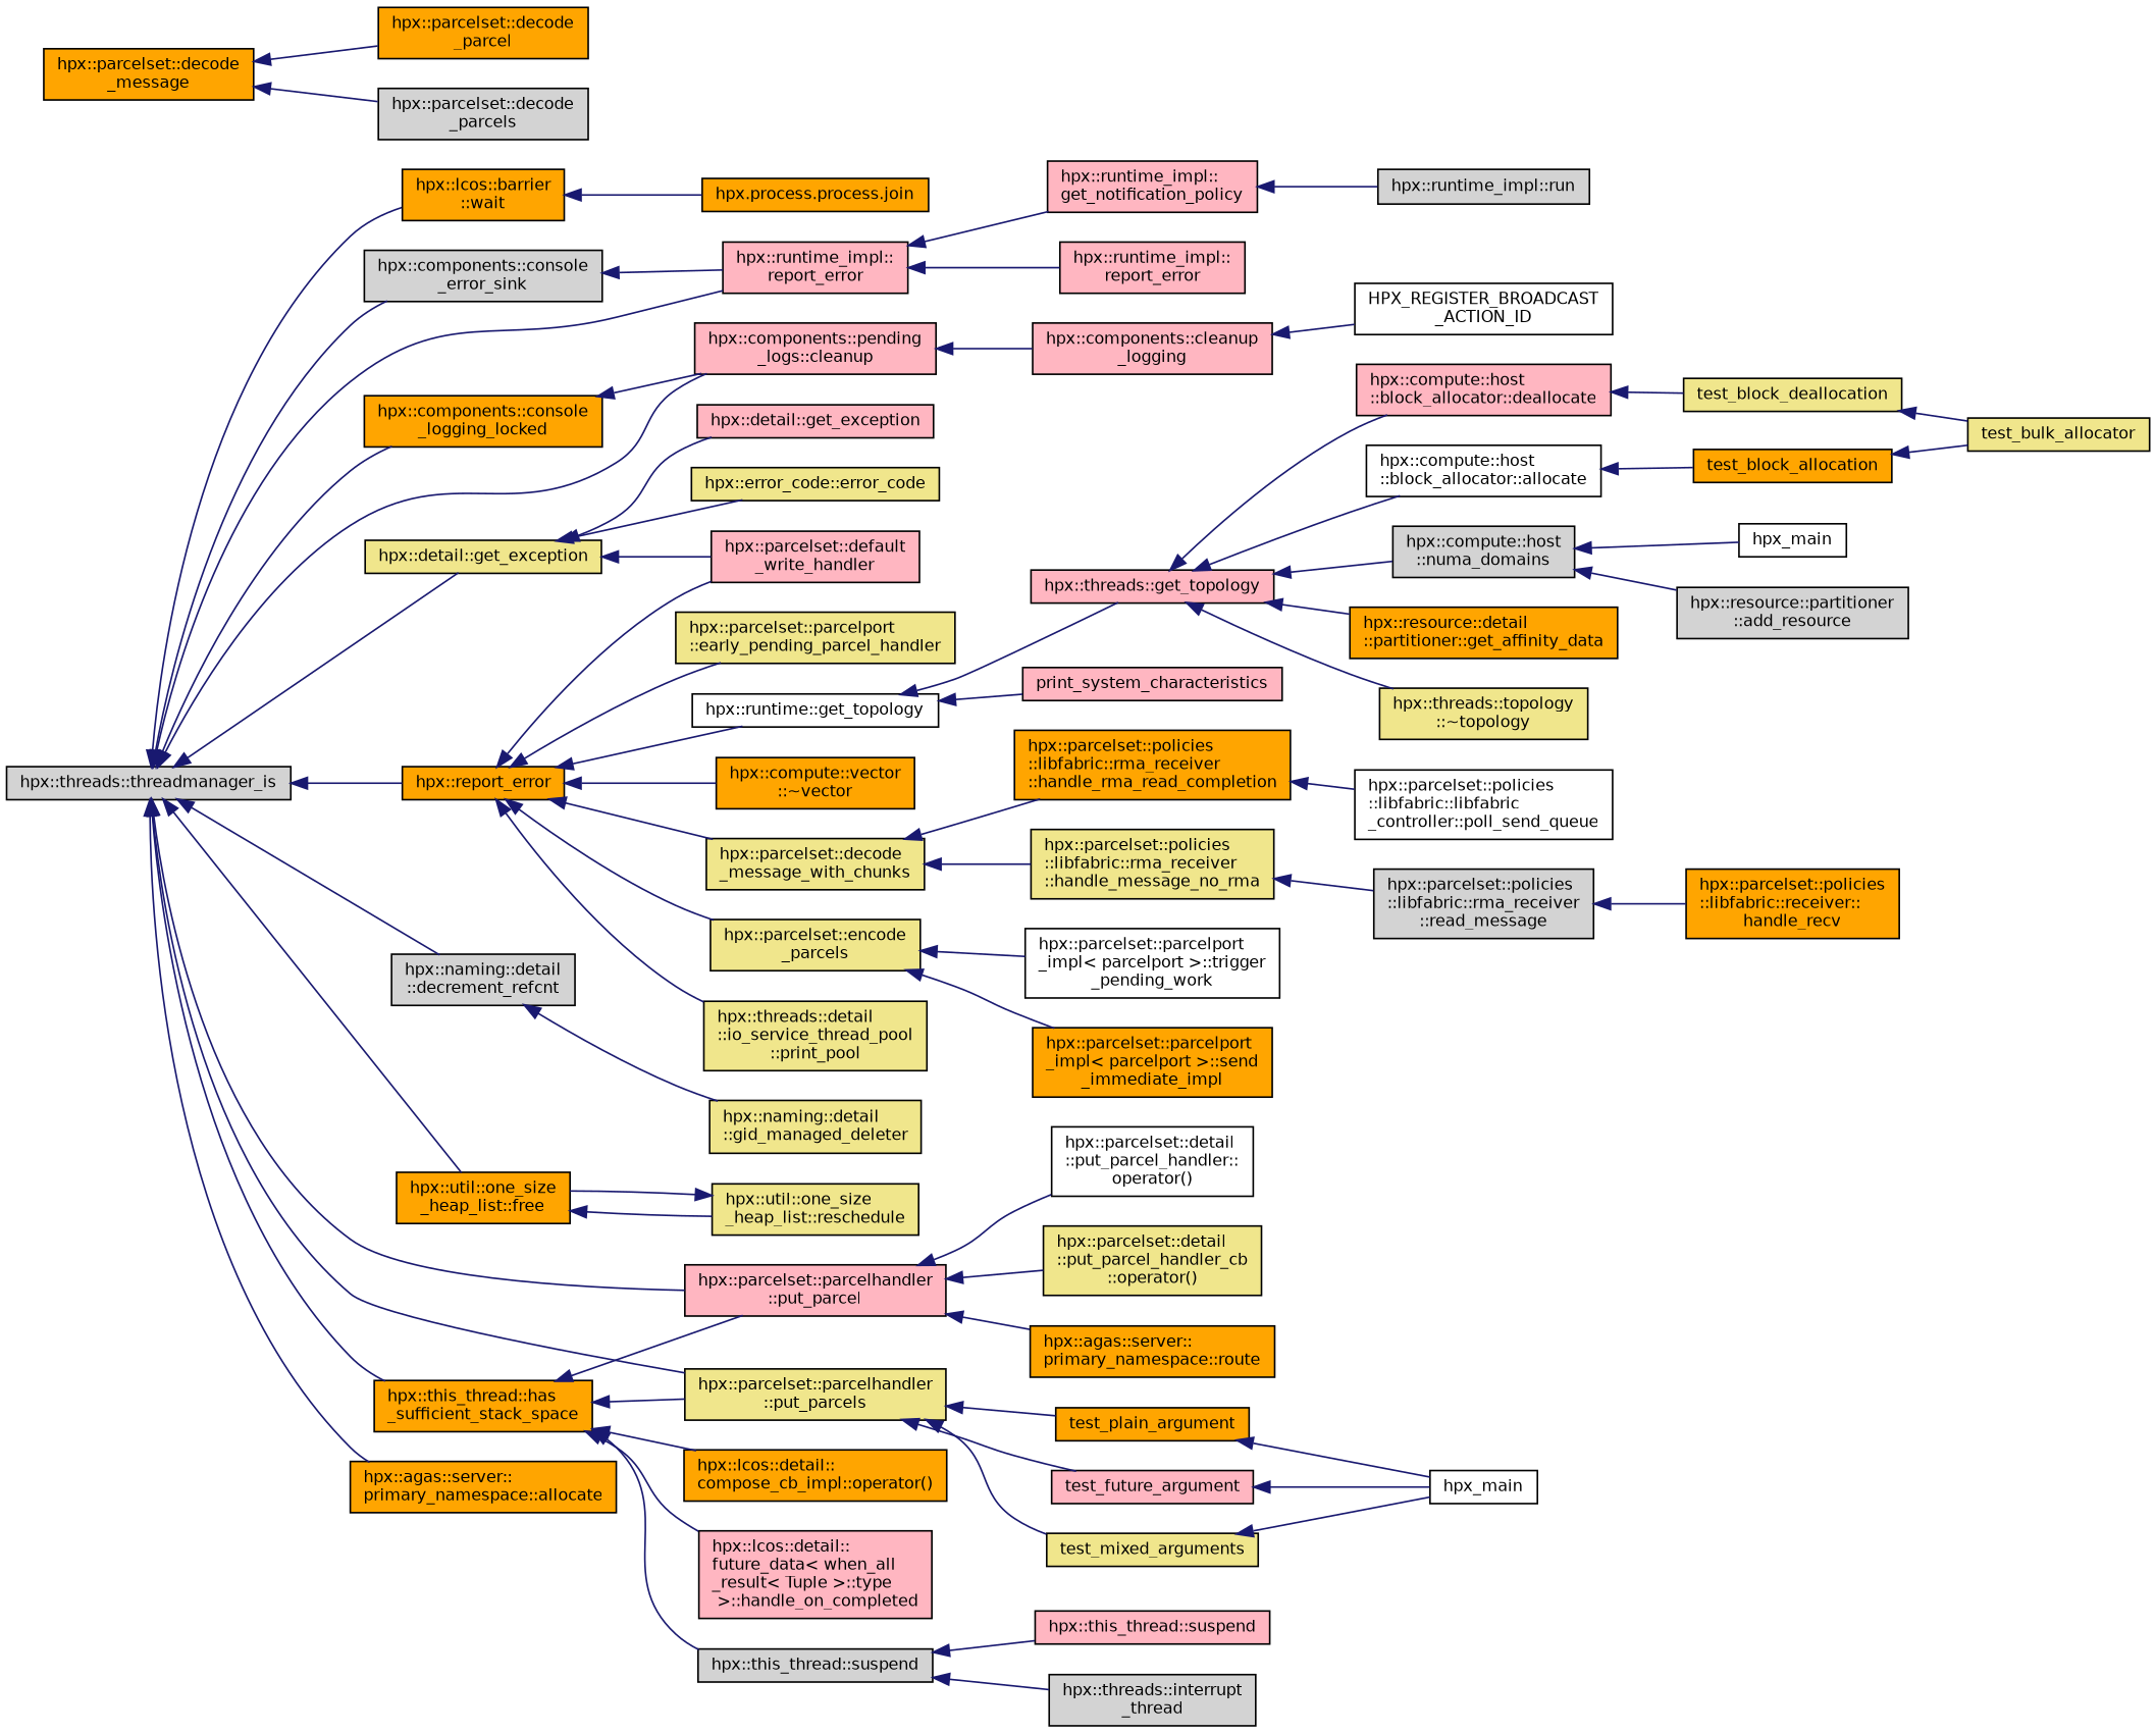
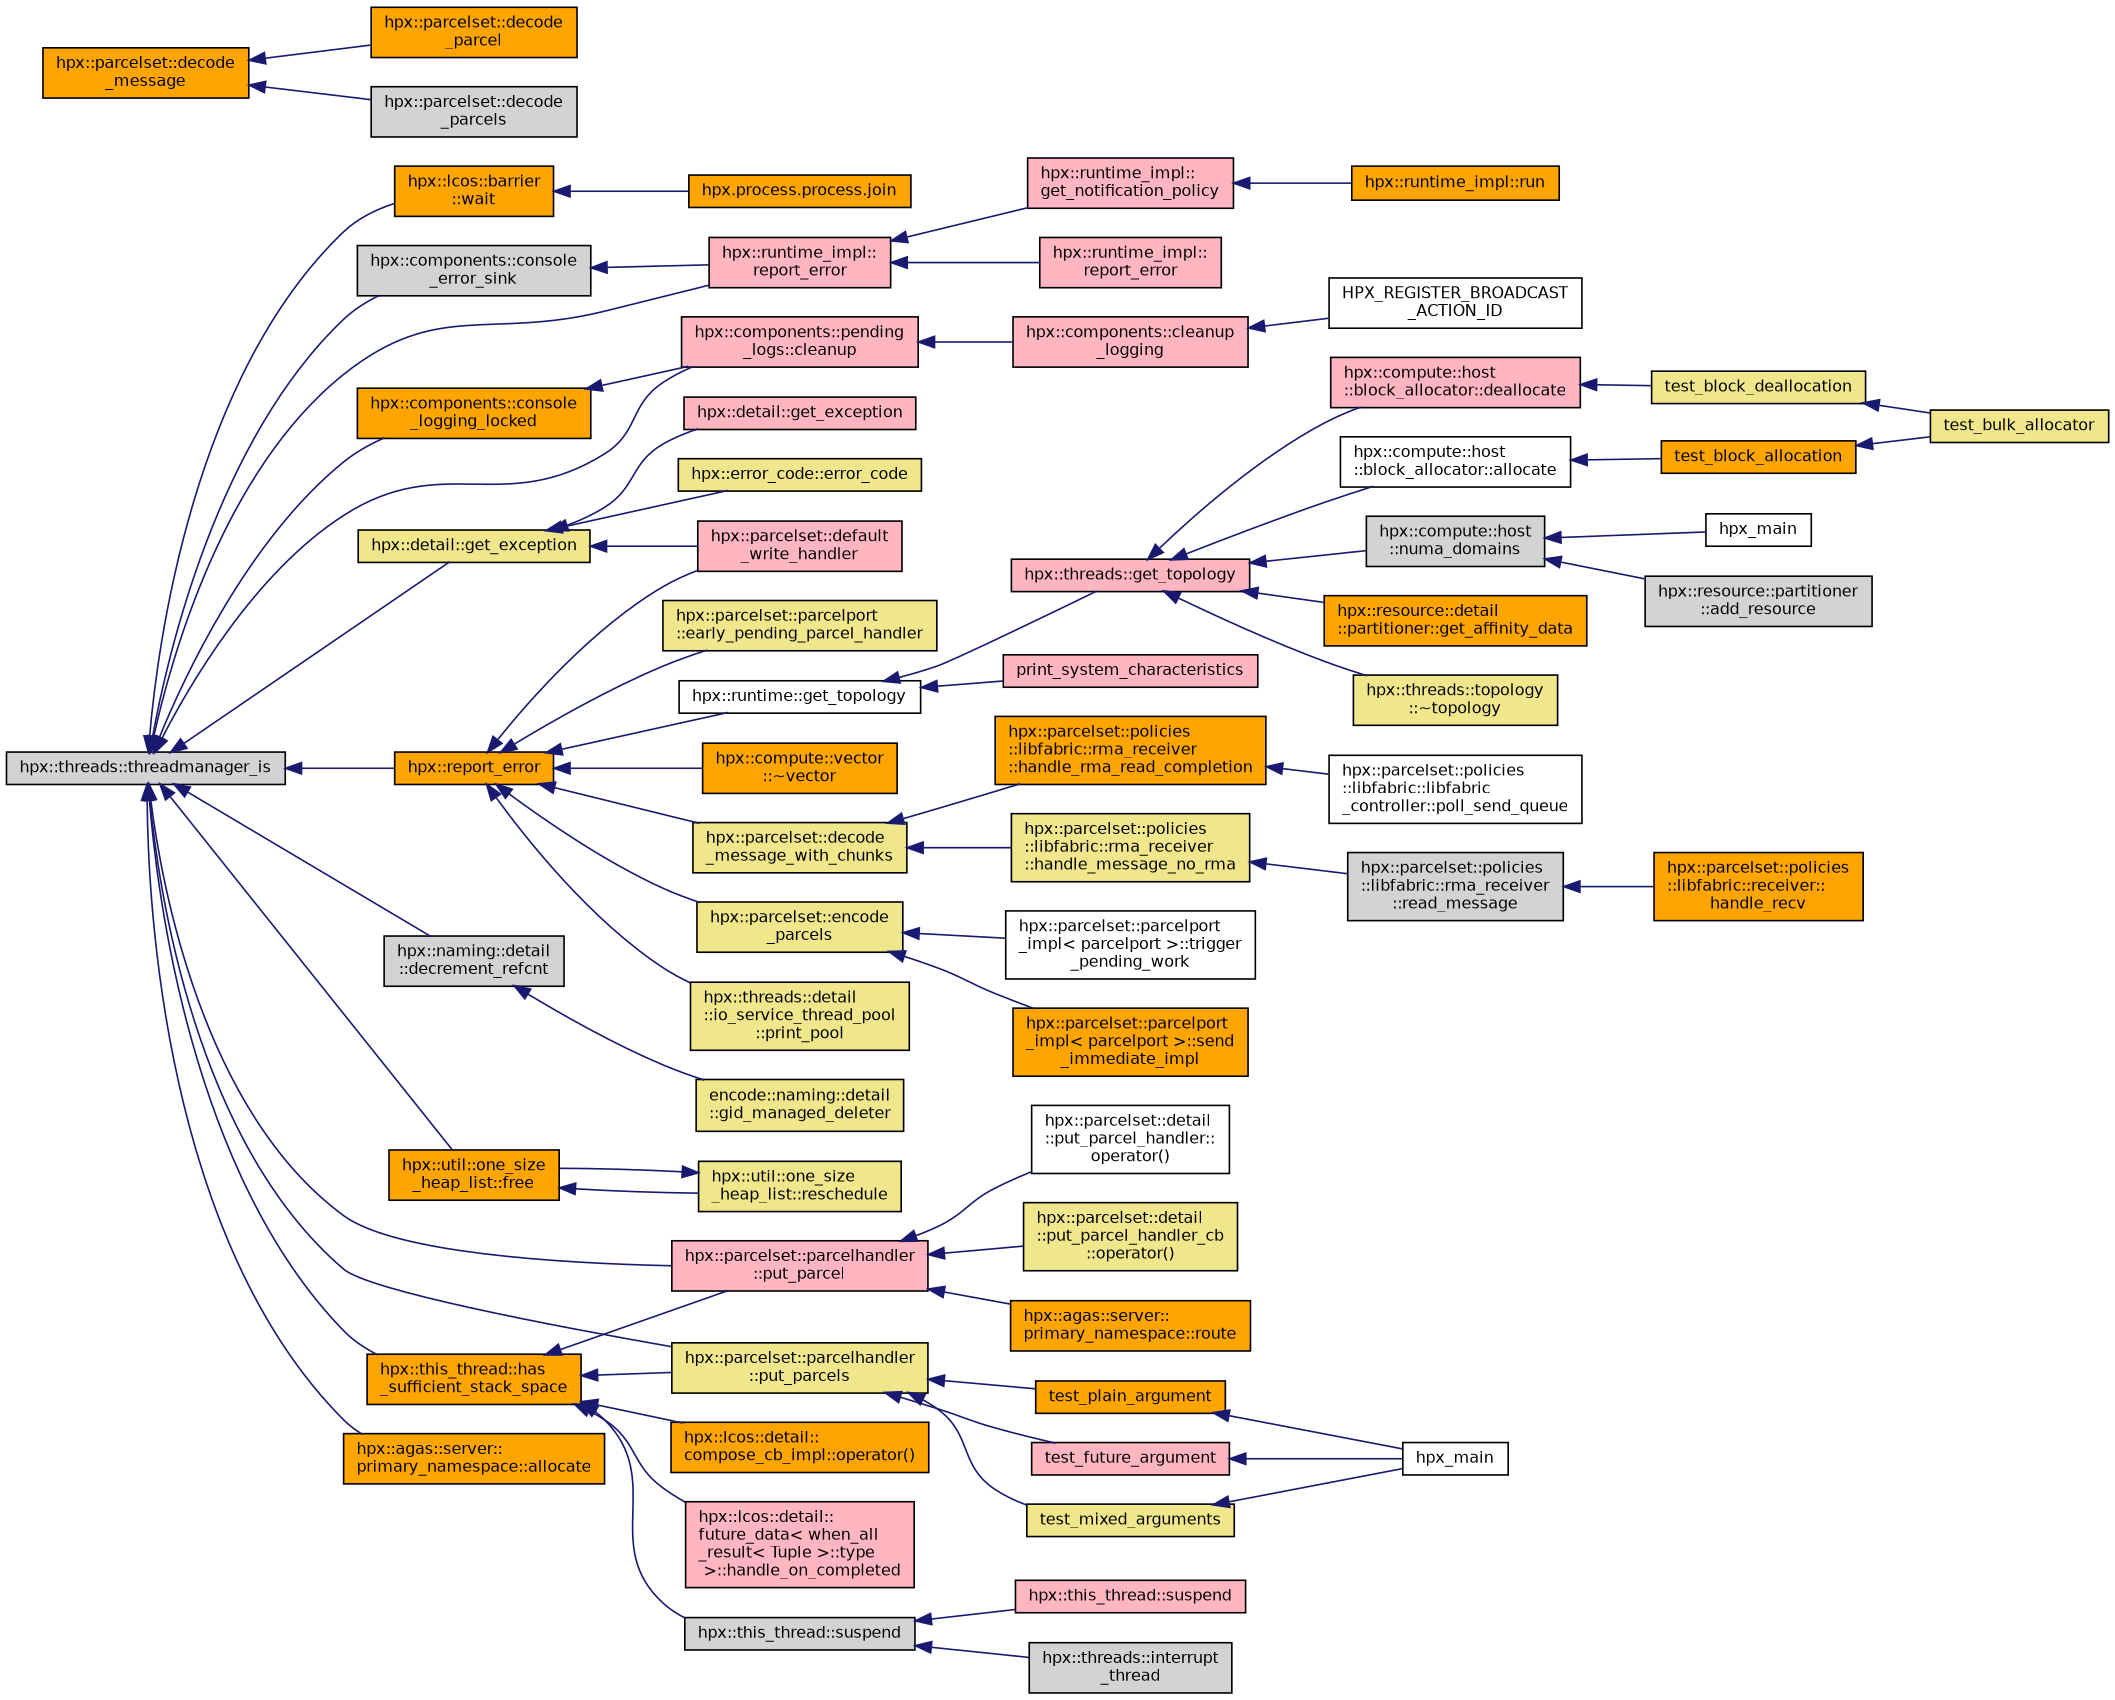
  digraph {
    rankdir=LR
    node [color=black fillcolor=orange fontname=Helvetica fontsize=10 shape=record style=filled]
    edge [color=midnightblue dir=back fontname=Helvetica fontsize=10 labelfontname=Helvetica labelfontsize=10 style=solid]
    n1 [fillcolor=lightgrey fontcolor=black height=0.2 label="hpx::threads::threadmanager_is" width=0.4]
    n2 [height=0.2 label="hpx::lcos::barrier\l::wait" width=0.4]
    n3 [fillcolor=lightgrey height=0.2 label="hpx::components::console\l_error_sink" width=0.4]
    n4 [fillcolor=lightpink height=0.2 label="hpx::runtime_impl::\lreport_error" width=0.4]
    n5 [height=0.2 label="hpx::components::console\l_logging_locked" width=0.4]
    n6 [fillcolor=lightpink height=0.2 label="hpx::components::pending\l_logs::cleanup" width=0.4]
    n7 [fillcolor=khaki height=0.2 label="hpx::detail::get_exception" width=0.4]
    n8 [fillcolor=lightgrey height=0.2 label="hpx::naming::detail\l::decrement_refcnt" width=0.4]
    n9 [height=0.2 label="hpx::util::one_size\l_heap_list::free" width=0.4]
    n10 [fillcolor=lightpink height=0.2 label="hpx::parcelset::parcelhandler\l::put_parcel" width=0.4]
    n11 [fillcolor=khaki height=0.2 label="hpx::parcelset::parcelhandler\l::put_parcels" width=0.4]
    n12 [height=0.2 label="hpx::agas::server::\lprimary_namespace::allocate" width=0.4]
    n13 [height=0.2 label="hpx::report_error" width=0.4]
    n14 [height=0.2 label="hpx::this_thread::has\l_sufficient_stack_space" width=0.4]
    n15 [height=0.2 label="hpx.process.process.join" width=0.4]
    n16 [fillcolor=lightpink height=0.2 label="hpx::runtime_impl::\lreport_error" width=0.4]
    n17 [fillcolor=lightpink height=0.2 label="hpx::runtime_impl::\lget_notification_policy" width=0.4]
    n18 [fillcolor=lightpink height=0.2 label="hpx::components::cleanup\l_logging" width=0.4]
    n19 [fillcolor=khaki height=0.2 label="hpx::error_code::error_code" width=0.4]
    n20 [fillcolor=lightpink height=0.2 label="hpx::parcelset::default\l_write_handler" width=0.4]
    n21 [fillcolor=lightpink height=0.2 label="hpx::detail::get_exception" width=0.4]
-   n22 [fillcolor=khaki height=0.2 label="hpx::naming::detail\l::gid_managed_deleter" width=0.4]
+   n22 [fillcolor=khaki height=0.2 label="encode::naming::detail\l::gid_managed_deleter" width=0.4]
    n23 [fillcolor=khaki height=0.2 label="hpx::util::one_size\l_heap_list::reschedule" width=0.4]
    n24 [fillcolor=white height=0.2 label="hpx::parcelset::detail\l::put_parcel_handler::\loperator()" width=0.4]
    n25 [fillcolor=khaki height=0.2 label="hpx::parcelset::detail\l::put_parcel_handler_cb\l::operator()" width=0.4]
    n26 [height=0.2 label="hpx::agas::server::\lprimary_namespace::route" width=0.4]
    n27 [height=0.2 label=test_plain_argument width=0.4]
    n28 [fillcolor=lightpink height=0.2 label=test_future_argument width=0.4]
    n29 [fillcolor=khaki height=0.2 label=test_mixed_arguments width=0.4]
    n30 [fillcolor=khaki height=0.2 label="hpx::parcelset::decode\l_message_with_chunks" width=0.4]
    n31 [fillcolor=khaki height=0.2 label="hpx::parcelset::encode\l_parcels" width=0.4]
    n32 [fillcolor=khaki height=0.2 label="hpx::threads::detail\l::io_service_thread_pool\l::print_pool" width=0.4]
    n33 [fillcolor=khaki height=0.2 label="hpx::parcelset::parcelport\l::early_pending_parcel_handler" width=0.4]
    n34 [fillcolor=white height=0.2 label="hpx::runtime::get_topology" width=0.4]
    n35 [height=0.2 label="hpx::compute::vector\l::~vector" width=0.4]
    n36 [height=0.2 label="hpx::lcos::detail::\lcompose_cb_impl::operator()" width=0.4]
    n37 [fillcolor=lightpink height=0.2 label="hpx::lcos::detail::\lfuture_data\< when_all\l_result\< Tuple \>::type\l \>::handle_on_completed" width=0.4]
    n38 [fillcolor=lightgrey height=0.2 label="hpx::this_thread::suspend" width=0.4]
-   n39 [fillcolor=lightgrey height=0.2 label="hpx::runtime_impl::run" width=0.4]
+   n39 [height=0.2 label="hpx::runtime_impl::run" width=0.4]
    n40 [fillcolor=white height=0.2 label="HPX_REGISTER_BROADCAST\l_ACTION_ID" width=0.4]
    n41 [fillcolor=white height=0.2 label=hpx_main width=0.4]
    n42 [fillcolor=khaki height=0.2 label="hpx::parcelset::policies\l::libfabric::rma_receiver\l::handle_message_no_rma" width=0.4]
    n43 [height=0.2 label="hpx::parcelset::policies\l::libfabric::rma_receiver\l::handle_rma_read_completion" width=0.4]
    n44 [height=0.2 label="hpx::parcelset::parcelport\l_impl\< parcelport \>::send\l_immediate_impl" width=0.4]
    n45 [fillcolor=white height=0.2 label="hpx::parcelset::parcelport\l_impl\< parcelport \>::trigger\l_pending_work" width=0.4]
    n46 [fillcolor=lightpink height=0.2 label=print_system_characteristics width=0.4]
    n47 [fillcolor=lightpink height=0.2 label="hpx::threads::get_topology" width=0.4]
    n48 [height=0.2 label="hpx::parcelset::decode\l_message" width=0.4]
    n49 [height=0.2 label="hpx::parcelset::decode\l_parcel" width=0.4]
    n50 [fillcolor=lightgrey height=0.2 label="hpx::parcelset::decode\l_parcels" width=0.4]
    n51 [fillcolor=lightgrey height=0.2 label="hpx::parcelset::policies\l::libfabric::rma_receiver\l::read_message" width=0.4]
    n52 [fillcolor=white height=0.2 label="hpx::parcelset::policies\l::libfabric::libfabric\l_controller::poll_send_queue" width=0.4]
    n53 [height=0.2 label="hpx::parcelset::policies\l::libfabric::receiver::\lhandle_recv" width=0.4]
    n54 [fillcolor=white height=0.2 label="hpx::compute::host\l::block_allocator::allocate" width=0.4]
    n55 [fillcolor=lightpink height=0.2 label="hpx::compute::host\l::block_allocator::deallocate" width=0.4]
    n56 [fillcolor=lightgrey height=0.2 label="hpx::compute::host\l::numa_domains" width=0.4]
    n57 [height=0.2 label="hpx::resource::detail\l::partitioner::get_affinity_data" width=0.4]
    n58 [fillcolor=khaki height=0.2 label="hpx::threads::topology\l::~topology" width=0.4]
    n59 [height=0.2 label=test_block_allocation width=0.4]
    n60 [fillcolor=khaki height=0.2 label=test_block_deallocation width=0.4]
    n61 [fillcolor=lightgrey height=0.2 label="hpx::resource::partitioner\l::add_resource" width=0.4]
    n62 [fillcolor=white height=0.2 label=hpx_main width=0.4]
    n63 [fillcolor=khaki height=0.2 label=test_bulk_allocator width=0.4]
    n64 [fillcolor=lightgrey height=0.2 label="hpx::threads::interrupt\l_thread" width=0.4]
    n65 [fillcolor=lightpink height=0.2 label="hpx::this_thread::suspend" width=0.4]
    n1 -> n2
    n1 -> n3
    n1 -> n4
    n1 -> n5
    n1 -> n6
    n1 -> n7
    n1 -> n8
    n1 -> n9
    n1 -> n10
    n1 -> n11
    n1 -> n12
    n1 -> n13
    n1 -> n14
    n2 -> n15
    n3 -> n4
    n4 -> n16
    n4 -> n17
    n5 -> n6
    n6 -> n18
    n7 -> n19
    n7 -> n20
    n7 -> n21
    n8 -> n22
    n9 -> n23
    n10 -> n24
    n10 -> n25
    n10 -> n26
    n11 -> n27
    n11 -> n28
    n11 -> n29
    n13 -> n20
    n13 -> n30
    n13 -> n31
    n13 -> n32
    n13 -> n33
    n13 -> n34
    n13 -> n35
    n14 -> n10
    n14 -> n11
    n14 -> n36
    n14 -> n37
    n14 -> n38
    n17 -> n39
    n18 -> n40
    n23 -> n9
    n27 -> n41
    n28 -> n41
    n29 -> n41
    n30 -> n42
    n30 -> n43
    n31 -> n44
    n31 -> n45
    n34 -> n46
    n34 -> n47
    n38 -> n64
    n38 -> n65
    n42 -> n51
    n43 -> n52
    n47 -> n54
    n47 -> n55
    n47 -> n56
    n47 -> n57
    n47 -> n58
    n48 -> n49
    n48 -> n50
    n51 -> n53
    n54 -> n59
    n55 -> n60
    n56 -> n61
    n56 -> n62
    n59 -> n63
    n60 -> n63
  }
